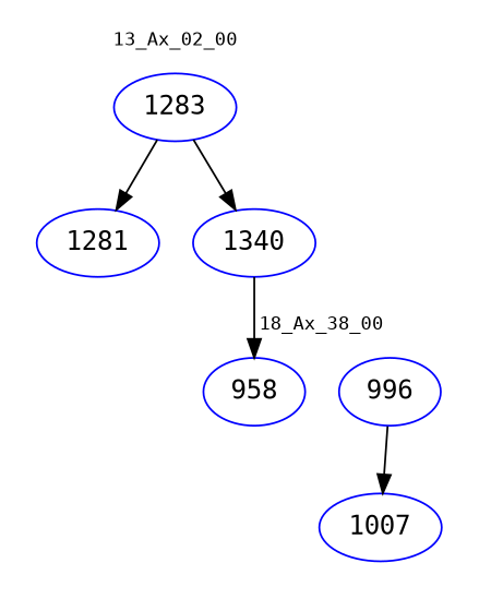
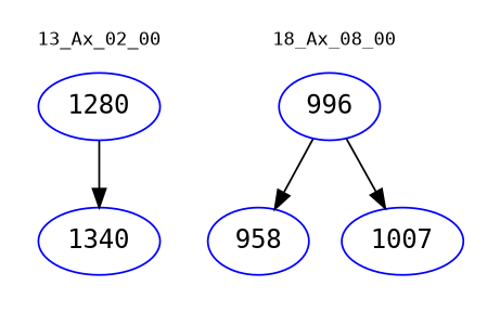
  digraph {
    fontname="DejaVu Sans Mono"
    node [color=blue fontname="DejaVu Sans Mono"]
    edge [color=black fontname="DejaVu Sans Mono"]
-   n1 [label=1283]
-   n2 [label=1281]
+   n1 [label=1280]
    n3 [label=1340]
    n4 [label=996]
    n5 [label=958]
    n6 [label=1007]
    subgraph cluster_1 {
      color=white
      fontsize=10
      label="13_Ax_02_00"
      n1
-     n2
      n3
    }
    subgraph cluster_2 {
      color=white
      fontsize=10
-     label="18_Ax_38_00"
+     label="18_Ax_08_00"
      n4
      n5
      n6
    }
-   n1 -> n2
    n1 -> n3
-   n3 -> n5
+   n4 -> n5
    n4 -> n6
  }
